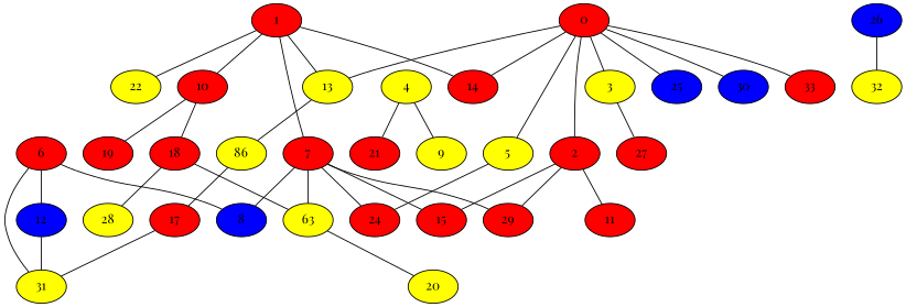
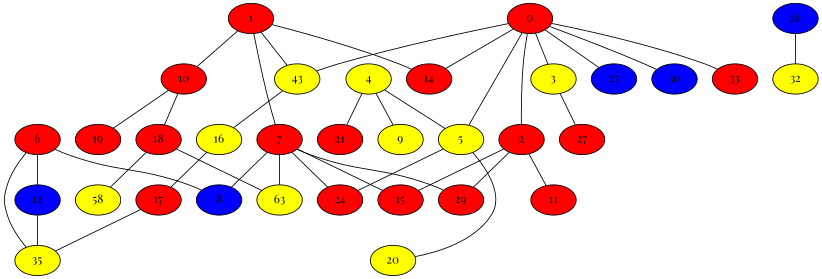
  graph {
    fontname="Playfair Display"
    node [fillcolor=red fontname="Playfair Display" style=filled]
    edge [fontname="Playfair Display"]
    0
    2
    3 [fillcolor=yellow]
    5 [fillcolor=yellow]
-   13 [fillcolor=yellow]
+   13 [fillcolor=yellow label=43]
    14
    25 [fillcolor=blue]
    30 [fillcolor=blue]
    33
    11
    15
    29
    27
    20 [fillcolor=yellow]
    24
-   16 [fillcolor=yellow label=86]
+   16 [fillcolor=yellow]
    1
    7
    10
-   22 [fillcolor=yellow]
    8 [fillcolor=blue]
    n22 [fillcolor=yellow label=63]
    18
    19
    17
    4 [fillcolor=yellow]
    9 [fillcolor=yellow]
    21
    6
    12 [fillcolor=blue]
-   31 [fillcolor=yellow]
-   28 [fillcolor=yellow]
+   31 [fillcolor=yellow label=35]
+   28 [fillcolor=yellow label=58]
    26 [fillcolor=blue]
    32 [fillcolor=yellow]
    0 -- 2
    0 -- 3
    0 -- 5
    0 -- 13
    0 -- 14
    0 -- 25
    0 -- 30
    0 -- 33
    2 -- 11
    2 -- 15
    2 -- 29
    3 -- 27
-   n22 -- 20
+   5 -- 20
    5 -- 24
    13 -- 16
    16 -- 17
    1 -- 13
    1 -- 14
    1 -- 7
    1 -- 10
-   1 -- 22
    7 -- 15
    7 -- 29
    7 -- 24
    7 -- 8
    7 -- n22
    10 -- 18
    10 -- 19
    18 -- n22
    18 -- 28
    17 -- 31
+   4 -- 5
    4 -- 9
    4 -- 21
    6 -- 8
    6 -- 12
    6 -- 31
    12 -- 31
    26 -- 32
  }
